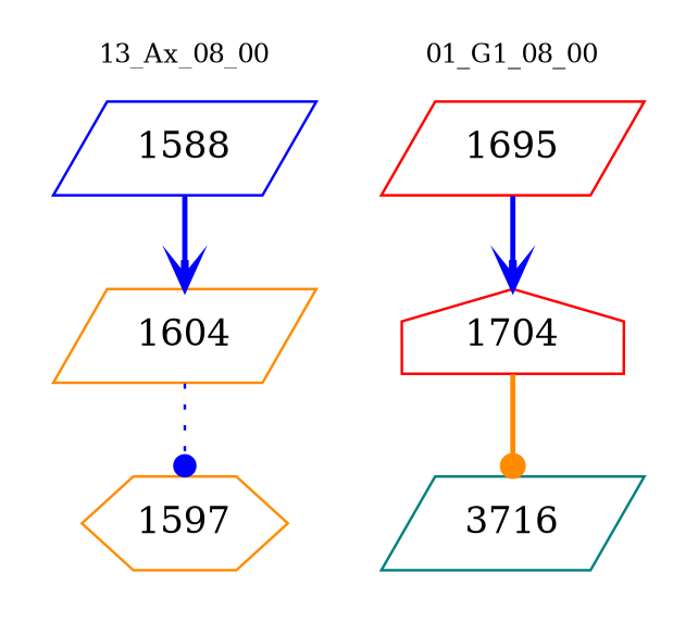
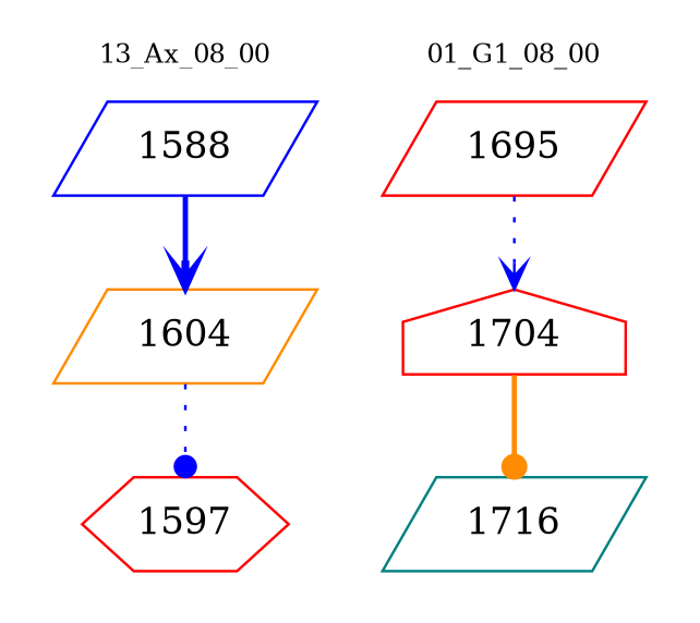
  digraph {
    node [color=darkorange shape=parallelogram]
    edge [arrowhead=vee color=blue style=bold]
    n1 [color=blue label=1588]
    n2 [label=1604]
-   n3 [label=1597 shape=hexagon]
+   n3 [color=red label=1597 shape=hexagon]
    n4 [color=red label=1695]
    n5 [color=red label=1704 shape=house]
-   n6 [color=teal label=3716]
+   n6 [color=teal label=1716]
    subgraph cluster_1 {
      color=white
      fontsize=10
      label="13_Ax_08_00"
      n1
      n2
      n3
    }
    subgraph cluster_2 {
      color=white
      fontsize=10
      label="01_G1_08_00"
      n4
      n5
      n6
    }
    n1 -> n2
    n2 -> n3 [arrowhead=dot style=dotted]
-   n4 -> n5
+   n4 -> n5 [style=dotted]
    n5 -> n6 [arrowhead=dot color=darkorange]
  }
